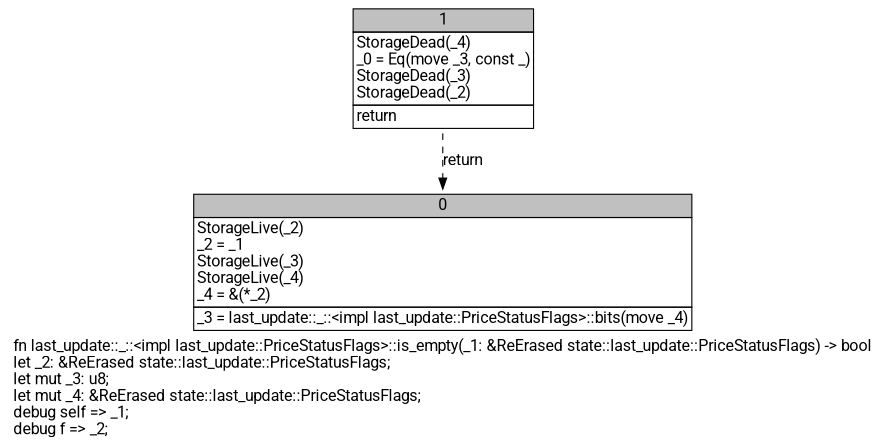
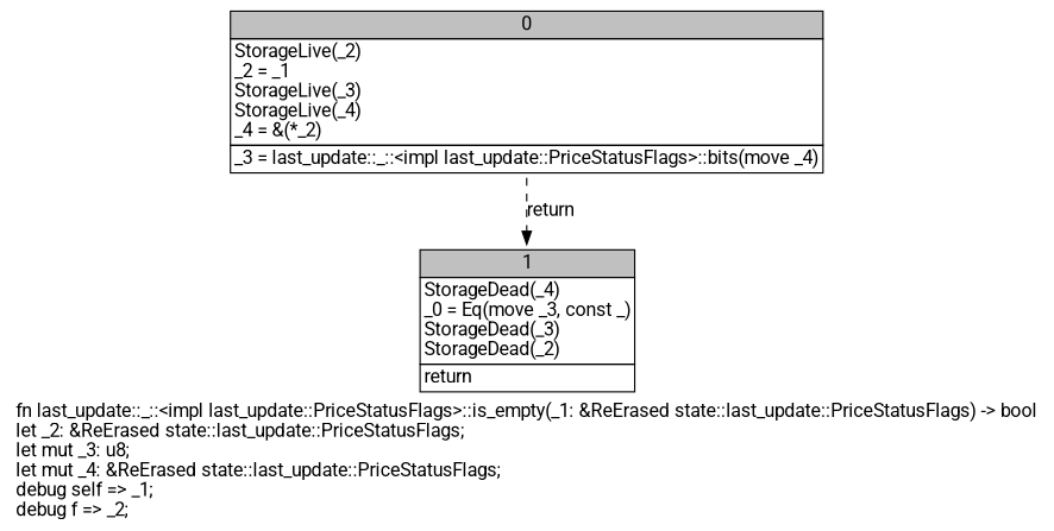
  digraph {
    fontname=Roboto
    label=<fn last_update::_::&lt;impl last_update::PriceStatusFlags&gt;::is_empty(_1: &amp;ReErased state::last_update::PriceStatusFlags) -&gt; bool<br align="left"/>let _2: &amp;ReErased state::last_update::PriceStatusFlags;<br align="left"/>let mut _3: u8;<br align="left"/>let mut _4: &amp;ReErased state::last_update::PriceStatusFlags;<br align="left"/>debug self =&gt; _1;<br align="left"/>debug f =&gt; _2;<br align="left"/>>
    node [fontname=Roboto shape=none]
    n1 [label=<<table border="0" cellborder="1" cellspacing="0"><tr><td bgcolor="gray" align="center" colspan="1">0</td></tr><tr><td align="left" balign="left">StorageLive(_2)<br/>_2 = _1<br/>StorageLive(_3)<br/>StorageLive(_4)<br/>_4 = &amp;(*_2)<br/></td></tr><tr><td align="left">_3 = last_update::_::&lt;impl last_update::PriceStatusFlags&gt;::bits(move _4)</td></tr></table>>]
    n2 [label=<<table border="0" cellborder="1" cellspacing="0"><tr><td bgcolor="gray" align="center" colspan="1">1</td></tr><tr><td align="left" balign="left">StorageDead(_4)<br/>_0 = Eq(move _3, const _)<br/>StorageDead(_3)<br/>StorageDead(_2)<br/></td></tr><tr><td align="left">return</td></tr></table>>]
-   n2 -> n1 [fontname=Roboto label=return style=dashed]
+   n1 -> n2 [fontname=Roboto label=return style=dashed]
  }
